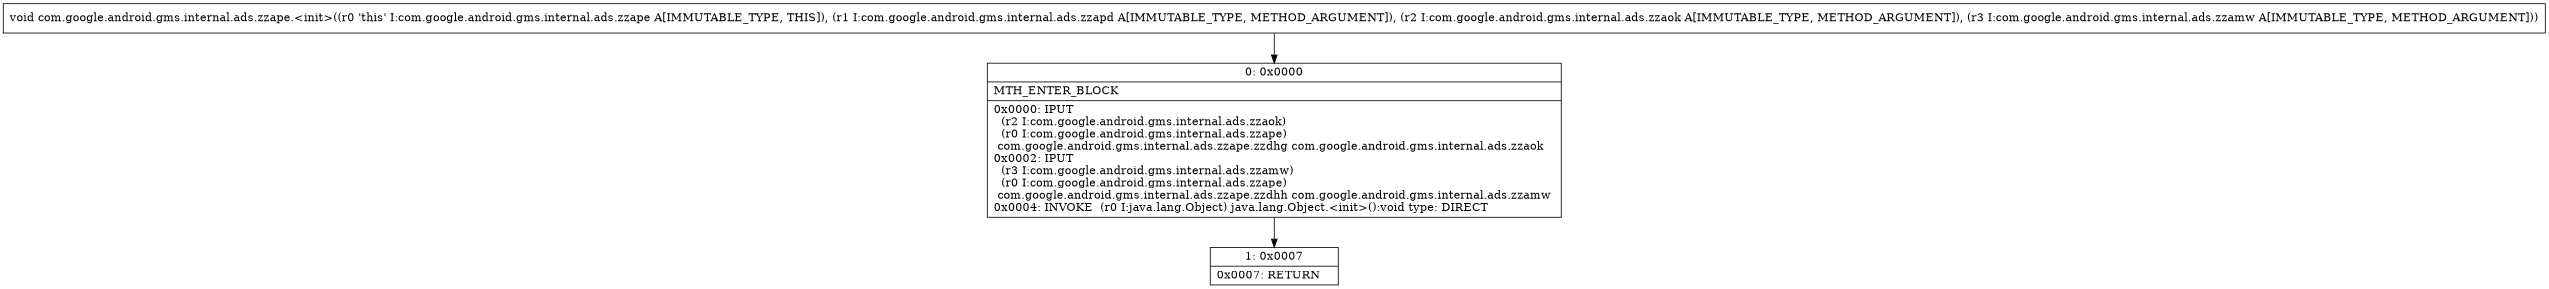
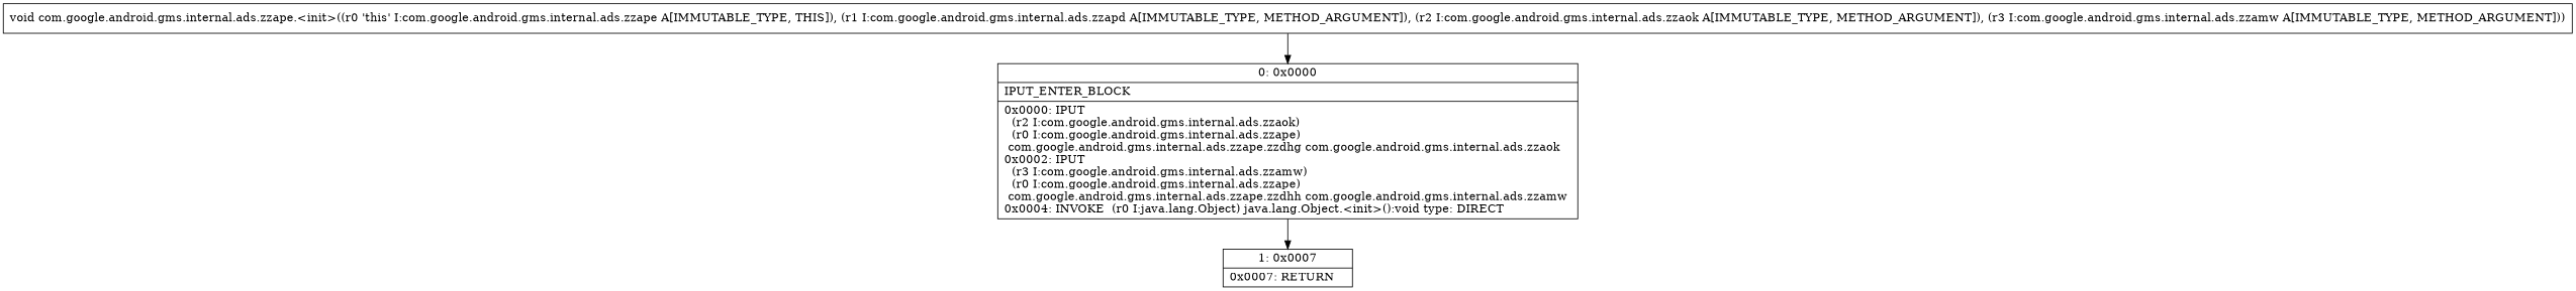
  digraph {
    node [shape=record]
-   n1 [label="{0\:\ 0x0000|MTH_ENTER_BLOCK\l|0x0000: IPUT  \l  (r2 I:com.google.android.gms.internal.ads.zzaok)\l  (r0 I:com.google.android.gms.internal.ads.zzape)\l com.google.android.gms.internal.ads.zzape.zzdhg com.google.android.gms.internal.ads.zzaok \l0x0002: IPUT  \l  (r3 I:com.google.android.gms.internal.ads.zzamw)\l  (r0 I:com.google.android.gms.internal.ads.zzape)\l com.google.android.gms.internal.ads.zzape.zzdhh com.google.android.gms.internal.ads.zzamw \l0x0004: INVOKE  (r0 I:java.lang.Object) java.lang.Object.\<init\>():void type: DIRECT \l}"]
+   n1 [label="{0\:\ 0x0000|IPUT_ENTER_BLOCK\l|0x0000: IPUT  \l  (r2 I:com.google.android.gms.internal.ads.zzaok)\l  (r0 I:com.google.android.gms.internal.ads.zzape)\l com.google.android.gms.internal.ads.zzape.zzdhg com.google.android.gms.internal.ads.zzaok \l0x0002: IPUT  \l  (r3 I:com.google.android.gms.internal.ads.zzamw)\l  (r0 I:com.google.android.gms.internal.ads.zzape)\l com.google.android.gms.internal.ads.zzape.zzdhh com.google.android.gms.internal.ads.zzamw \l0x0004: INVOKE  (r0 I:java.lang.Object) java.lang.Object.\<init\>():void type: DIRECT \l}"]
    n2 [label="{1\:\ 0x0007|0x0007: RETURN   \l}"]
    n3 [label="{void com.google.android.gms.internal.ads.zzape.\<init\>((r0 'this' I:com.google.android.gms.internal.ads.zzape A[IMMUTABLE_TYPE, THIS]), (r1 I:com.google.android.gms.internal.ads.zzapd A[IMMUTABLE_TYPE, METHOD_ARGUMENT]), (r2 I:com.google.android.gms.internal.ads.zzaok A[IMMUTABLE_TYPE, METHOD_ARGUMENT]), (r3 I:com.google.android.gms.internal.ads.zzamw A[IMMUTABLE_TYPE, METHOD_ARGUMENT])) }"]
    n1 -> n2
    n3 -> n1
  }
